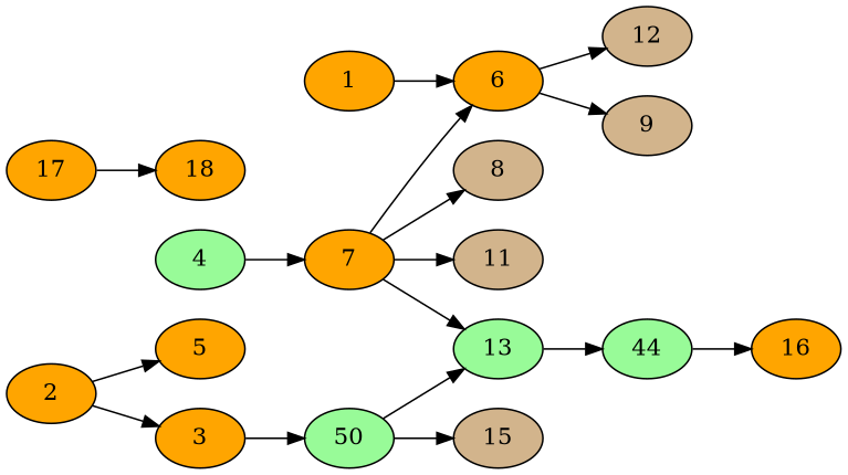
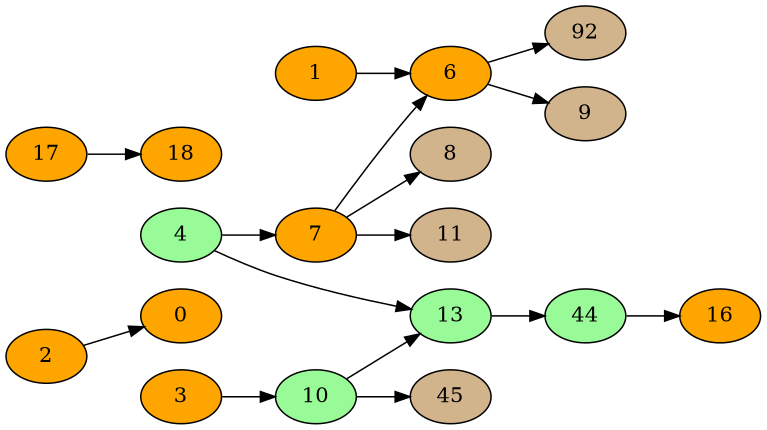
  digraph {
    fontname="DejaVu Serif"
    rankdir=LR
    node [fillcolor=orange fontname="DejaVu Serif" style=filled]
    edge [fontname="DejaVu Serif"]
    1 [alpha=23.91]
    6 [alpha=48.78]
    4 [alpha=44.09 fillcolor=palegreen]
    7 [alpha=26.66]
    9 [alpha=24.44 fillcolor=tan]
-   12 [alpha=40.75 fillcolor=tan]
+   12 [alpha=40.75 fillcolor=tan label=92]
    13 [alpha=37.04 fillcolor=palegreen]
    8 [alpha=28.68 fillcolor=tan]
    11 [alpha=28.30 fillcolor=tan]
    2 [alpha=42.97]
    3 [alpha=40.46]
-   5 [alpha=33.31]
-   10 [alpha=27.56 fillcolor=palegreen label=50]
-   15 [alpha=29.04 fillcolor=tan]
+   5 [alpha=33.31 label=0]
+   10 [alpha=27.56 fillcolor=palegreen]
+   15 [alpha=29.04 fillcolor=tan label=45]
    n15 [alpha=23.75 fillcolor=palegreen label=44]
    16 [alpha=48.73]
    17 [alpha=28.05]
    18 [alpha=20.69]
    1 -> 6
    6 -> 9
    6 -> 12
    4 -> 7
    7 -> 6
-   7 -> 13
+   4 -> 13
    7 -> 8
    7 -> 11
    13 -> n15
-   2 -> 3
    2 -> 5
    3 -> 10
    10 -> 13
    10 -> 15
    n15 -> 16
    17 -> 18
  }
